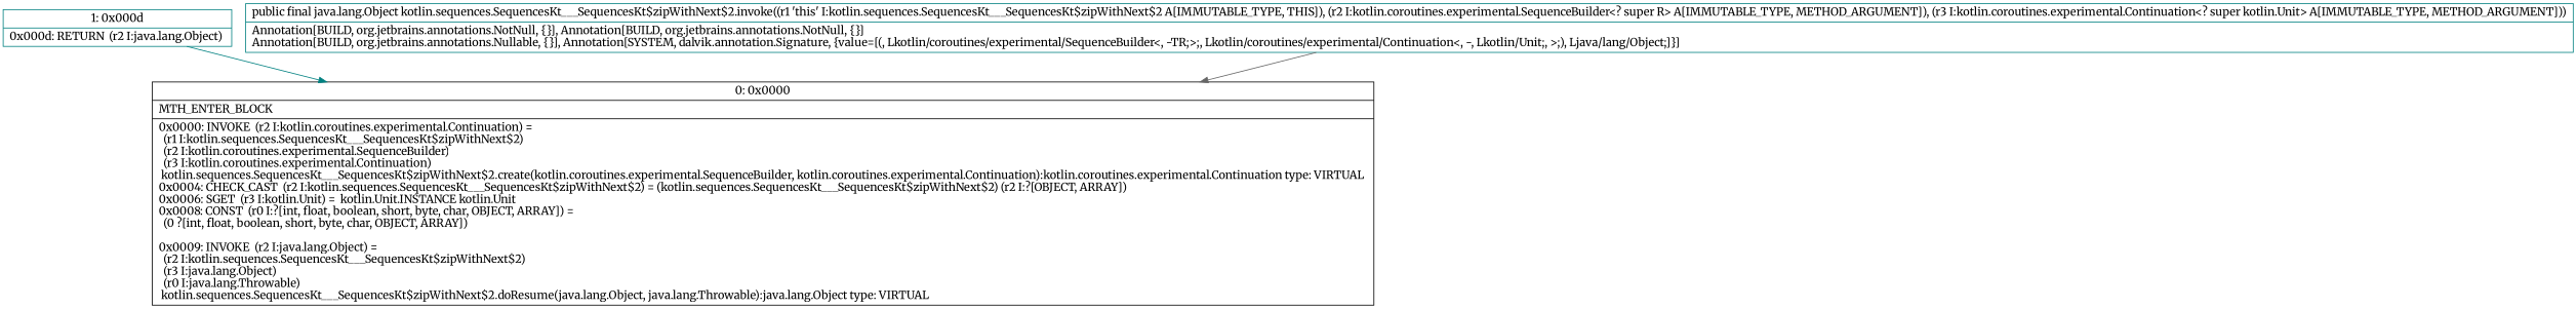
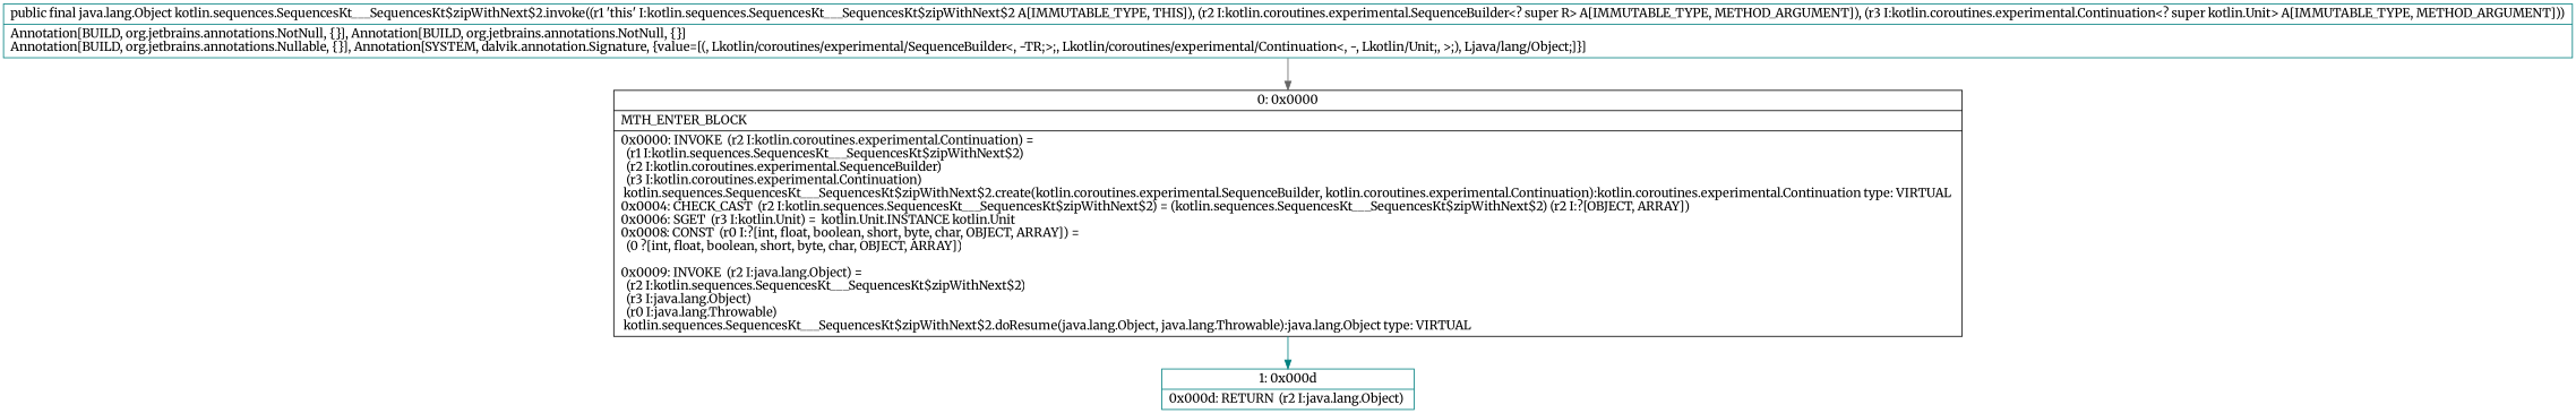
  digraph {
    fontname=Merriweather
    node [shape=record color=teal fontname=Merriweather]
    edge [fontname=Merriweather]
    n1 [label="{0\:\ 0x0000|MTH_ENTER_BLOCK\l|0x0000: INVOKE  (r2 I:kotlin.coroutines.experimental.Continuation) = \l  (r1 I:kotlin.sequences.SequencesKt___SequencesKt$zipWithNext$2)\l  (r2 I:kotlin.coroutines.experimental.SequenceBuilder)\l  (r3 I:kotlin.coroutines.experimental.Continuation)\l kotlin.sequences.SequencesKt___SequencesKt$zipWithNext$2.create(kotlin.coroutines.experimental.SequenceBuilder, kotlin.coroutines.experimental.Continuation):kotlin.coroutines.experimental.Continuation type: VIRTUAL \l0x0004: CHECK_CAST  (r2 I:kotlin.sequences.SequencesKt___SequencesKt$zipWithNext$2) = (kotlin.sequences.SequencesKt___SequencesKt$zipWithNext$2) (r2 I:?[OBJECT, ARRAY]) \l0x0006: SGET  (r3 I:kotlin.Unit) =  kotlin.Unit.INSTANCE kotlin.Unit \l0x0008: CONST  (r0 I:?[int, float, boolean, short, byte, char, OBJECT, ARRAY]) = \l  (0 ?[int, float, boolean, short, byte, char, OBJECT, ARRAY])\l \l0x0009: INVOKE  (r2 I:java.lang.Object) = \l  (r2 I:kotlin.sequences.SequencesKt___SequencesKt$zipWithNext$2)\l  (r3 I:java.lang.Object)\l  (r0 I:java.lang.Throwable)\l kotlin.sequences.SequencesKt___SequencesKt$zipWithNext$2.doResume(java.lang.Object, java.lang.Throwable):java.lang.Object type: VIRTUAL \l}" color=black]
    n2 [label="{1\:\ 0x000d|0x000d: RETURN  (r2 I:java.lang.Object) \l}"]
    n3 [label="{public final java.lang.Object kotlin.sequences.SequencesKt___SequencesKt$zipWithNext$2.invoke((r1 'this' I:kotlin.sequences.SequencesKt___SequencesKt$zipWithNext$2 A[IMMUTABLE_TYPE, THIS]), (r2 I:kotlin.coroutines.experimental.SequenceBuilder\<? super R\> A[IMMUTABLE_TYPE, METHOD_ARGUMENT]), (r3 I:kotlin.coroutines.experimental.Continuation\<? super kotlin.Unit\> A[IMMUTABLE_TYPE, METHOD_ARGUMENT]))  | Annotation[BUILD, org.jetbrains.annotations.NotNull, \{\}], Annotation[BUILD, org.jetbrains.annotations.NotNull, \{\}]\lAnnotation[BUILD, org.jetbrains.annotations.Nullable, \{\}], Annotation[SYSTEM, dalvik.annotation.Signature, \{value=[(, Lkotlin\/coroutines\/experimental\/SequenceBuilder\<, \-TR;\>;, Lkotlin\/coroutines\/experimental\/Continuation\<, \-, Lkotlin\/Unit;, \>;), Ljava\/lang\/Object;]\}]\l}"]
-   n2 -> n1 [color=teal]
+   n1 -> n2 [color=teal]
    n3 -> n1 [color=gray40]
  }
